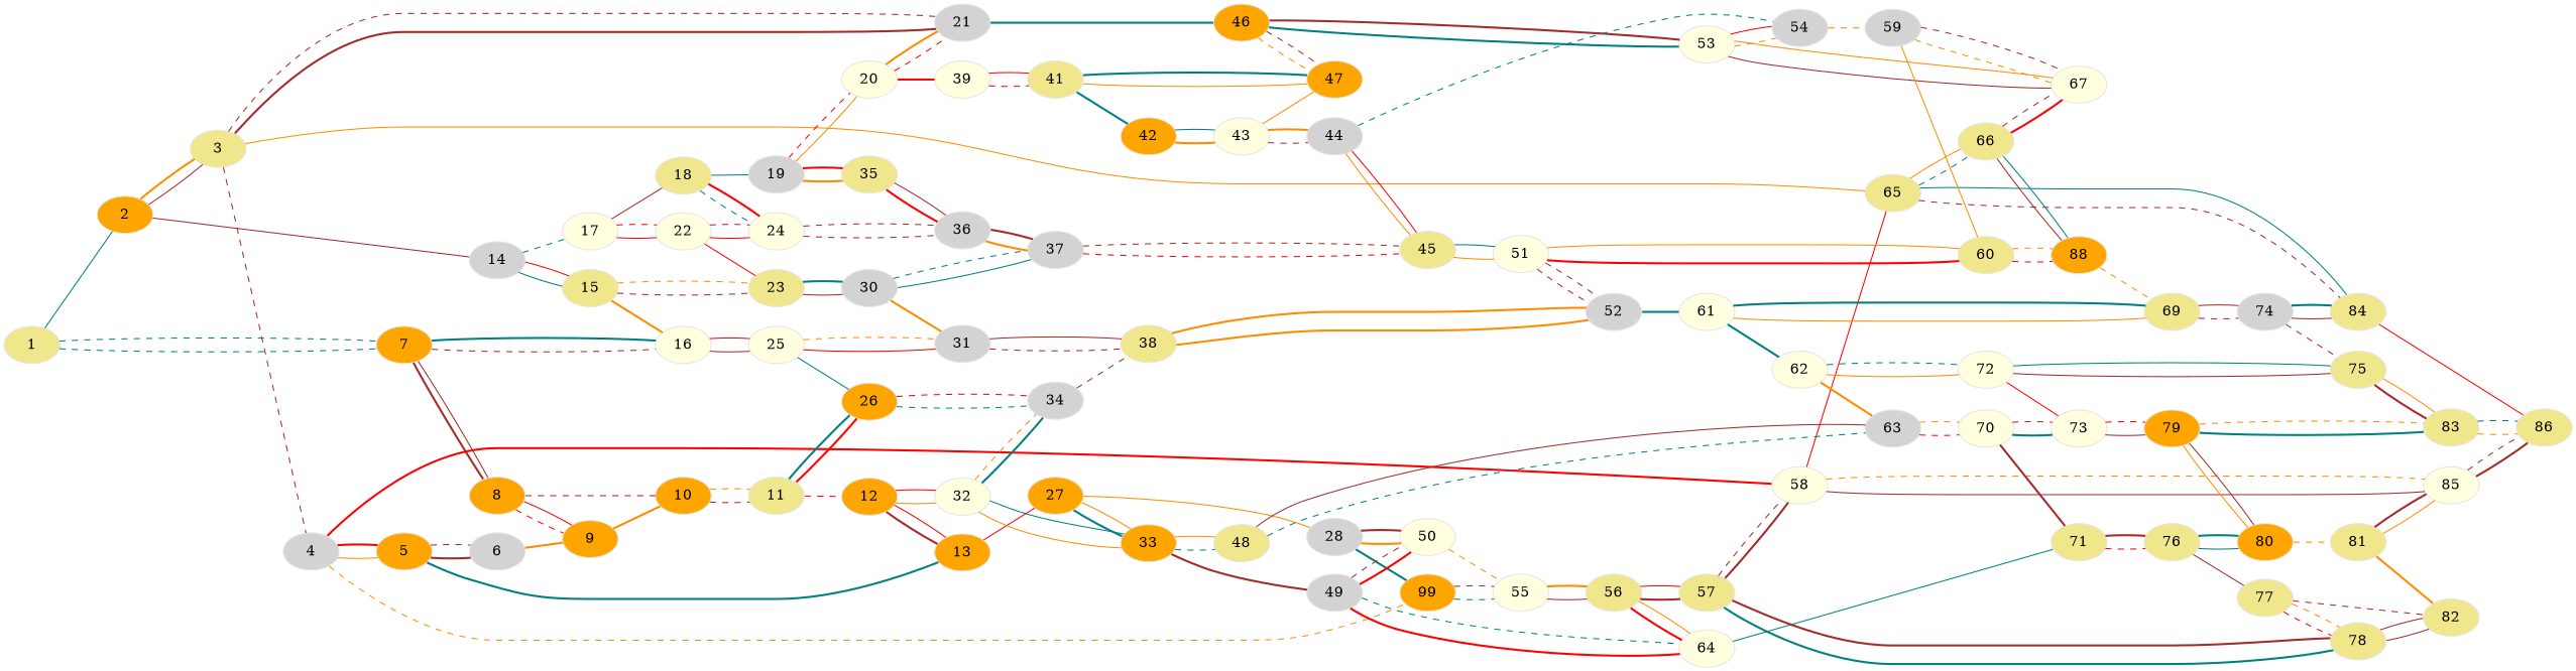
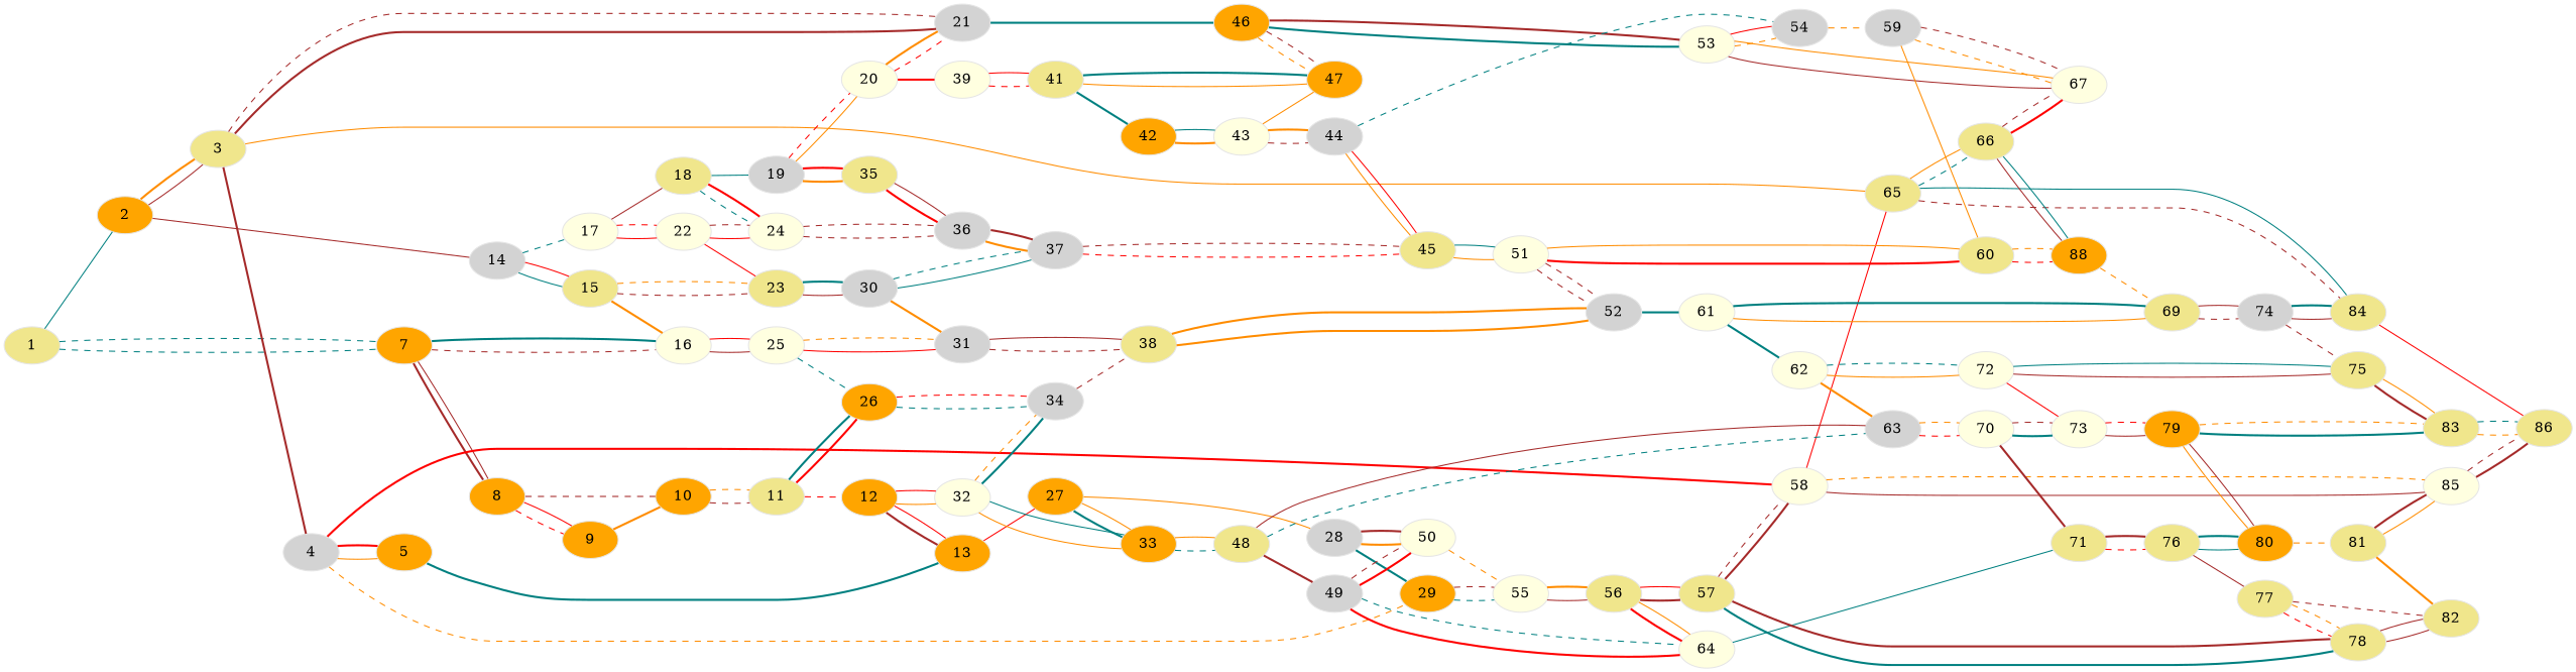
  graph {
    rankdir=LR
    node [color=gray90 fillcolor=khaki style=filled]
    edge [color=brown style=dashed]
    2 [fillcolor=orange]
    1
    7 [fillcolor=orange]
    3
    14 [fillcolor=lightgrey]
    8 [fillcolor=orange]
    16 [fillcolor=lightyellow]
    4 [fillcolor=lightgrey]
    21 [fillcolor=lightgrey]
    65
    15
    17 [fillcolor=lightyellow]
    5 [fillcolor=orange]
-   29 [fillcolor=orange label=99]
+   29 [fillcolor=orange]
    58 [fillcolor=lightyellow]
    46 [fillcolor=orange]
    66
    84
-   6 [fillcolor=lightgrey]
    13 [fillcolor=orange]
    55 [fillcolor=lightyellow]
    85 [fillcolor=lightyellow]
    9 [fillcolor=orange]
    27 [fillcolor=orange]
    10 [fillcolor=orange]
    25 [fillcolor=lightyellow]
    11
    12 [fillcolor=orange]
    26 [fillcolor=orange]
    32 [fillcolor=lightyellow]
    34 [fillcolor=lightgrey]
    33 [fillcolor=orange]
    28 [fillcolor=lightgrey]
    23
    18
    22 [fillcolor=lightyellow]
    30 [fillcolor=lightgrey]
    31 [fillcolor=lightgrey]
    19 [fillcolor=lightgrey]
    24 [fillcolor=lightyellow]
    20 [fillcolor=lightyellow]
    35
    36 [fillcolor=lightgrey]
    39 [fillcolor=lightyellow]
    41
    47 [fillcolor=orange]
    53 [fillcolor=lightyellow]
    37 [fillcolor=lightgrey]
    38
    50 [fillcolor=lightyellow]
    48
    56
    45
    52 [fillcolor=lightgrey]
    49 [fillcolor=lightgrey]
    63 [fillcolor=lightgrey]
    51 [fillcolor=lightyellow]
    61 [fillcolor=lightyellow]
    42 [fillcolor=orange]
    43 [fillcolor=lightyellow]
    44 [fillcolor=lightgrey]
    54 [fillcolor=lightgrey]
    59 [fillcolor=lightgrey]
    60
    67 [fillcolor=lightyellow]
    64 [fillcolor=lightyellow]
    70 [fillcolor=lightyellow]
    71
    n69 [fillcolor=orange label=88]
    62 [fillcolor=lightyellow]
    69
    57
    78
    82
    86
    72 [fillcolor=lightyellow]
    74 [fillcolor=lightgrey]
    73 [fillcolor=lightyellow]
    75
    76
    79 [fillcolor=orange]
    77
    80 [fillcolor=orange]
    83
    81
    2 -- 3 [style=solid]
    2 -- 3 [color=darkorange style=bold]
    2 -- 14 [style=solid]
    1 -- 2 [color=teal style=solid]
    1 -- 7 [color=teal]
    1 -- 7 [color=teal]
    7 -- 8 [style=bold]
    7 -- 8 [style=solid]
    7 -- 16
    7 -- 16 [color=teal style=bold]
-   3 -- 4
+   3 -- 4 [style=bold]
    3 -- 21 [style=bold]
    3 -- 21
    3 -- 65 [color=darkorange style=solid]
    14 -- 15 [color=teal style=solid]
    14 -- 15 [color=red style=solid]
    14 -- 17 [color=teal]
    8 -- 9 [color=red]
    8 -- 9 [color=red style=solid]
    8 -- 10
    16 -- 25 [style=solid]
    16 -- 25 [color=red style=solid]
    4 -- 5 [color=darkorange style=solid]
    4 -- 5 [color=red style=bold]
    4 -- 29 [color=darkorange]
    4 -- 58 [color=red style=bold]
    21 -- 46 [color=teal style=bold]
    65 -- 66 [color=teal]
    65 -- 66 [color=darkorange style=solid]
    65 -- 84
    65 -- 84 [color=teal style=solid]
    15 -- 16 [color=darkorange style=bold]
    15 -- 23
    15 -- 23 [color=darkorange]
    17 -- 18 [style=solid]
    17 -- 22 [color=red style=solid]
    17 -- 22 [color=red]
-   5 -- 6 [style=bold]
-   5 -- 6
    5 -- 13 [color=teal style=bold]
    29 -- 55 [color=teal]
    29 -- 55
    58 -- 65 [color=red style=solid]
    58 -- 85 [style=solid]
    58 -- 85 [color=darkorange]
    46 -- 47 [color=darkorange]
    46 -- 47
    46 -- 53 [color=teal style=bold]
    46 -- 53 [style=bold]
    66 -- 67 [color=red style=bold]
    66 -- 67
    66 -- n69 [style=solid]
    66 -- n69 [color=teal style=solid]
    84 -- 86 [color=red style=solid]
-   6 -- 9 [color=darkorange style=bold]
    13 -- 27 [color=red style=solid]
    55 -- 56 [style=solid]
    55 -- 56 [color=darkorange style=bold]
    85 -- 86 [style=bold]
    85 -- 86
    9 -- 10 [color=darkorange style=bold]
    27 -- 33 [color=teal style=bold]
    27 -- 33 [color=darkorange style=solid]
    27 -- 28 [color=darkorange style=solid]
    10 -- 11
    10 -- 11 [color=darkorange]
-   25 -- 26 [color=teal style=solid]
+   25 -- 26 [color=teal]
    25 -- 31 [color=red style=solid]
    25 -- 31 [color=darkorange]
    11 -- 12 [color=red]
    11 -- 26 [color=red style=bold]
    11 -- 26 [color=teal style=bold]
    12 -- 13 [style=bold]
    12 -- 13 [color=red style=solid]
    12 -- 32 [color=darkorange style=solid]
    12 -- 32 [color=red style=solid]
    26 -- 34 [color=teal]
    26 -- 34 [color=red]
    32 -- 34 [color=teal style=bold]
    32 -- 34 [color=darkorange]
    32 -- 33 [color=darkorange style=solid]
    32 -- 33 [color=teal style=solid]
    34 -- 38
    33 -- 48 [color=teal]
    33 -- 48 [color=darkorange style=solid]
    28 -- 29 [color=teal style=bold]
    28 -- 50 [color=darkorange style=bold]
    28 -- 50 [style=bold]
    23 -- 30 [style=solid]
    23 -- 30 [color=teal style=bold]
    18 -- 19 [color=teal style=solid]
    18 -- 24 [color=teal]
    18 -- 24 [color=red style=bold]
    22 -- 23 [color=red style=solid]
    22 -- 24 [color=red style=solid]
    22 -- 24
    30 -- 31 [color=darkorange style=bold]
    30 -- 37 [color=teal style=solid]
    30 -- 37 [color=teal]
    31 -- 38
    31 -- 38 [style=solid]
    19 -- 20 [color=darkorange style=solid]
    19 -- 20 [color=red]
    19 -- 35 [color=darkorange style=bold]
    19 -- 35 [color=red style=bold]
    24 -- 36
    24 -- 36
    20 -- 21 [color=red]
    20 -- 21 [color=darkorange style=bold]
    20 -- 39 [color=red style=bold]
    35 -- 36 [color=red style=bold]
    35 -- 36 [style=solid]
    36 -- 37 [color=darkorange style=bold]
    36 -- 37 [style=bold]
    39 -- 41 [color=red]
    39 -- 41 [color=red style=solid]
    41 -- 47 [color=darkorange style=solid]
    41 -- 47 [color=teal style=bold]
    41 -- 42 [color=teal style=bold]
    53 -- 54 [color=darkorange]
    53 -- 54 [color=red style=solid]
    53 -- 67 [style=solid]
    53 -- 67 [color=darkorange style=solid]
    37 -- 45 [color=red]
    37 -- 45
    38 -- 52 [color=darkorange style=bold]
    38 -- 52 [color=darkorange style=bold]
    50 -- 55 [color=darkorange]
-   33 -- 49 [style=bold]
+   48 -- 49 [style=bold]
    48 -- 63 [color=teal]
    48 -- 63 [style=solid]
    56 -- 64 [color=red style=bold]
    56 -- 64 [color=darkorange style=solid]
    56 -- 57 [style=bold]
    56 -- 57 [color=red style=solid]
    45 -- 51 [color=darkorange style=solid]
    45 -- 51 [color=teal style=solid]
    52 -- 61 [color=teal style=bold]
    49 -- 50 [color=red style=bold]
    49 -- 50
    49 -- 64 [color=red style=bold]
    49 -- 64 [color=teal]
    63 -- 70 [color=red]
    63 -- 70 [color=darkorange]
    51 -- 52
    51 -- 52
    51 -- 60 [color=red style=bold]
    51 -- 60 [color=darkorange style=solid]
    61 -- 62 [color=teal style=bold]
    61 -- 69 [color=darkorange style=solid]
    61 -- 69 [color=teal style=bold]
    42 -- 43 [color=darkorange style=bold]
    42 -- 43 [color=teal style=solid]
    43 -- 47 [color=darkorange style=solid]
    43 -- 44
    43 -- 44 [color=darkorange style=bold]
    44 -- 45 [color=darkorange style=solid]
    44 -- 45 [color=red style=solid]
    44 -- 54 [color=teal]
    54 -- 59 [color=darkorange]
    59 -- 60 [color=darkorange style=solid]
    59 -- 67 [color=darkorange]
    59 -- 67
    60 -- n69 [color=red]
    60 -- n69 [color=darkorange]
    64 -- 71 [color=teal style=solid]
    70 -- 71 [style=bold]
    70 -- 73 [color=teal style=bold]
    70 -- 73
    71 -- 76 [color=red]
    71 -- 76 [style=bold]
    n69 -- 69 [color=darkorange]
    62 -- 63 [color=darkorange style=bold]
    62 -- 72 [color=darkorange style=solid]
    62 -- 72 [color=teal]
    69 -- 74
    69 -- 74 [style=solid]
    57 -- 58 [style=bold]
    57 -- 58
    57 -- 78 [color=teal style=bold]
    57 -- 78 [style=bold]
    78 -- 82 [style=solid]
    78 -- 82 [style=solid]
    72 -- 73 [color=red style=solid]
    72 -- 75 [style=solid]
    72 -- 75 [color=teal style=solid]
    74 -- 84 [style=solid]
    74 -- 84 [color=teal style=bold]
    74 -- 75
    73 -- 79 [style=solid]
    73 -- 79 [color=red]
    75 -- 83 [style=bold]
    75 -- 83 [color=darkorange style=solid]
    76 -- 77 [style=solid]
    76 -- 80 [color=teal style=solid]
    76 -- 80 [color=teal style=bold]
    79 -- 80 [color=darkorange style=solid]
    79 -- 80 [style=solid]
    79 -- 83 [color=teal style=bold]
    79 -- 83 [color=darkorange]
    77 -- 78 [color=red]
    77 -- 78 [color=darkorange]
    77 -- 82
    80 -- 81 [color=darkorange]
    83 -- 86 [color=darkorange]
    83 -- 86 [color=teal]
    81 -- 85 [color=darkorange style=solid]
    81 -- 85 [style=bold]
    81 -- 82 [color=darkorange style=bold]
  }
